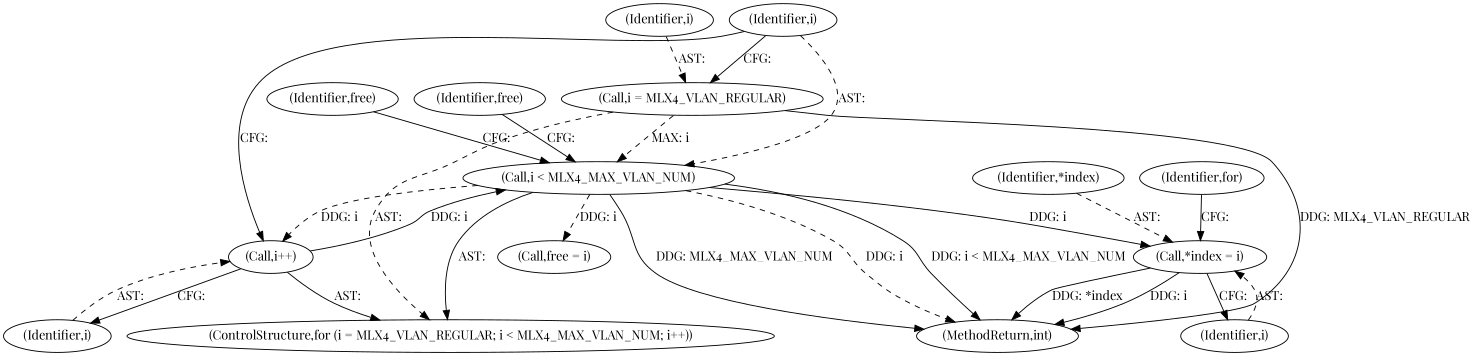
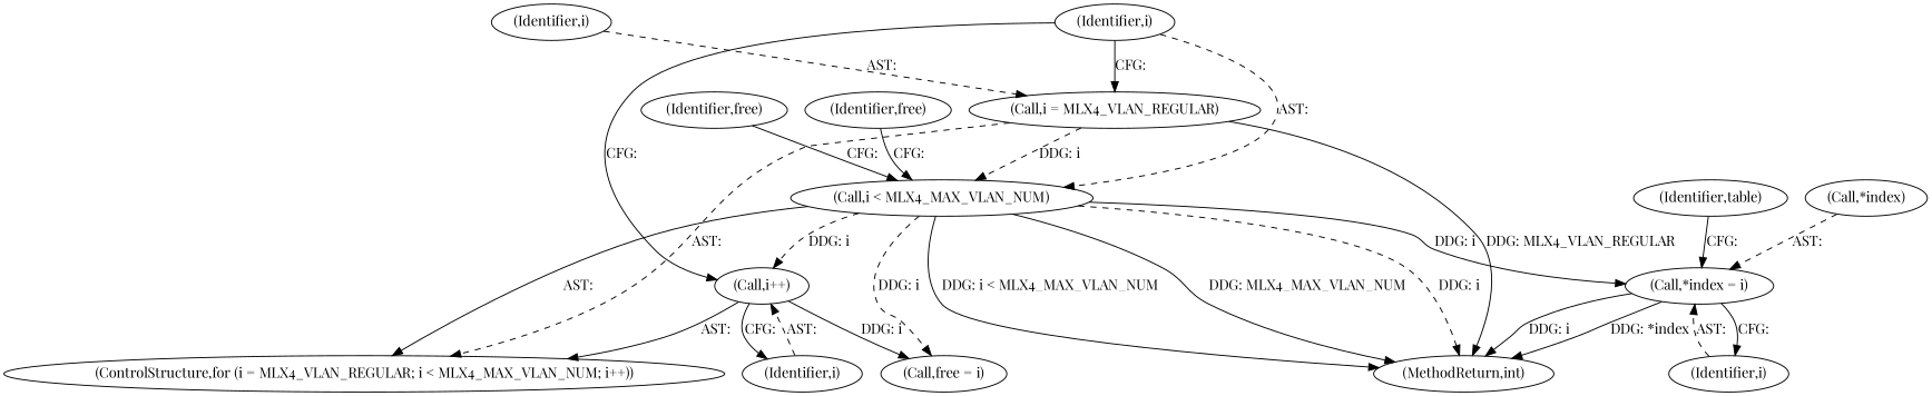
  digraph {
    fontname="Playfair Display"
    node [fontname="Playfair Display"]
    edge [fontname="Playfair Display" style=solid]
    n1 [label="(Call,*index = i)"]
    n2 [label="(MethodReturn,int)"]
    n3 [label="(Identifier,i)"]
    n4 [label="(Call,i < MLX4_MAX_VLAN_NUM)"]
    n5 [label="(Call,i++)"]
    n6 [label="(ControlStructure,for (i = MLX4_VLAN_REGULAR; i < MLX4_MAX_VLAN_NUM; i++))"]
    n7 [label="(Call,free = i)"]
    n8 [label="(Identifier,i)"]
    n9 [label="(Call,i = MLX4_VLAN_REGULAR)"]
    n10 [label="(Identifier,i)"]
    n11 [label="(Identifier,free)"]
    n12 [label="(Identifier,i)"]
-   n13 [label="(Identifier,*index)"]
+   n13 [label="(Call,*index)"]
    n14 [label="(Identifier,free)"]
-   n15 [label="(Identifier,for)"]
+   n15 [label="(Identifier,table)"]
    n1 -> n2 [label="DDG: *index"]
    n1 -> n2 [label="DDG: i"]
    n1 -> n3 [label="CFG: "]
    n3 -> n1 [label="AST: " style=dashed]
    n4 -> n1 [label="DDG: i"]
    n4 -> n2 [label="DDG: MLX4_MAX_VLAN_NUM"]
    n4 -> n2 [label="DDG: i" style=dashed]
    n4 -> n2 [label="DDG: i < MLX4_MAX_VLAN_NUM"]
    n4 -> n5 [label="DDG: i" style=dashed]
    n4 -> n6 [label="AST: "]
    n4 -> n7 [label="DDG: i" style=dashed]
-   n5 -> n4 [label="DDG: i"]
+   n5 -> n7 [label="DDG: i"]
    n5 -> n6 [label="AST: "]
    n5 -> n8 [label="CFG: "]
    n8 -> n5 [label="AST: " style=dashed]
    n9 -> n2 [label="DDG: MLX4_VLAN_REGULAR"]
-   n9 -> n4 [label="MAX: i" style=dashed]
+   n9 -> n4 [label="DDG: i" style=dashed]
    n9 -> n6 [label="AST: " style=dashed]
    n10 -> n4 [label="AST: " style=dashed]
    n10 -> n5 [label="CFG: "]
    n10 -> n9 [label="CFG: "]
    n11 -> n4 [label="CFG: "]
    n12 -> n9 [label="AST: " style=dashed]
    n13 -> n1 [label="AST: " style=dashed]
    n14 -> n4 [label="CFG: "]
    n15 -> n1 [label="CFG: "]
  }
